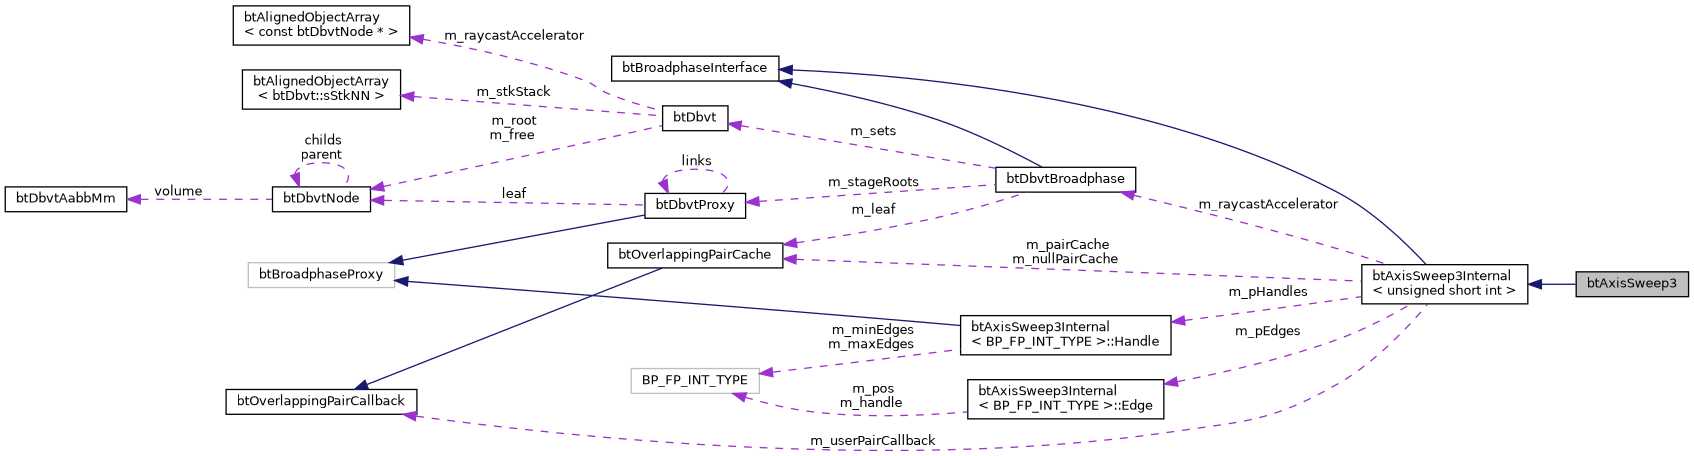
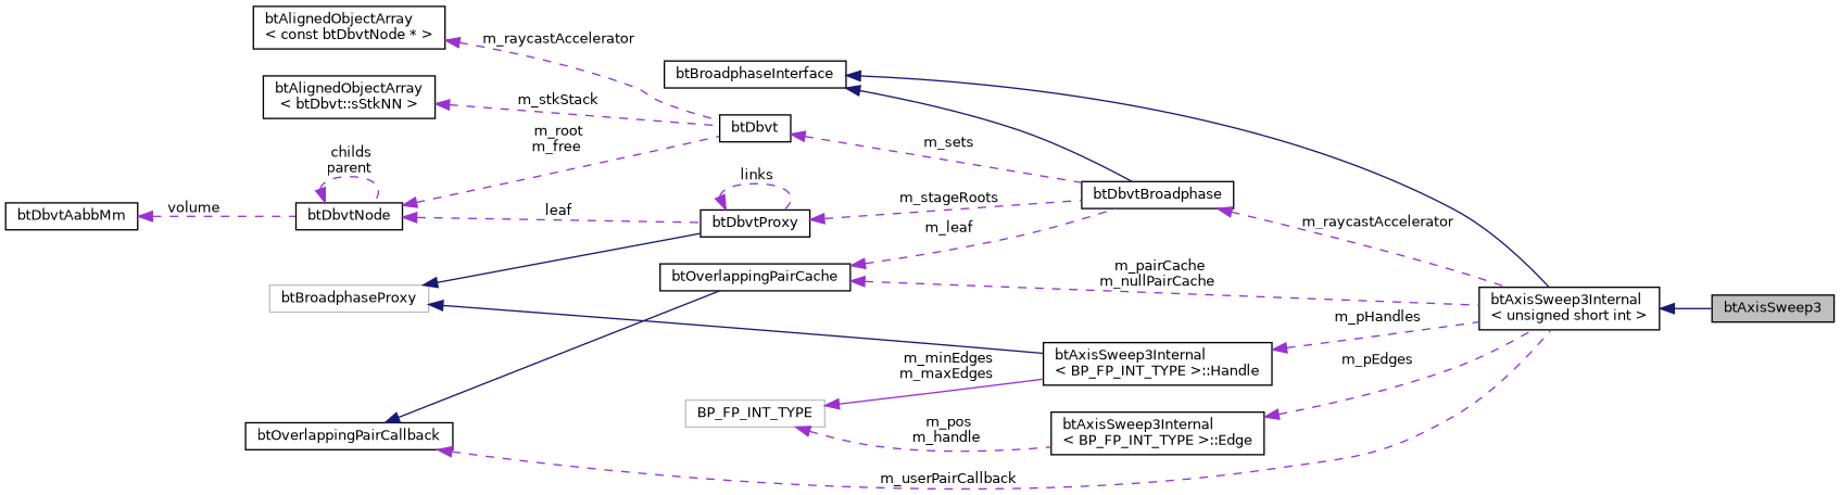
  digraph {
    rankdir=LR
    node [color=black fillcolor=white fontname=Helvetica fontsize=10 shape=record style=filled]
    edge [color=darkorchid3 dir=back fontname=Helvetica fontsize=10 labelfontname=Helvetica labelfontsize=10 style=dashed]
    n1 [fillcolor=grey75 fontcolor=black height=0.2 label=btAxisSweep3 width=0.4]
    n2 [height=0.2 label="btAxisSweep3Internal\l\< unsigned short int \>" width=0.4]
    n3 [height=0.2 label=btBroadphaseInterface width=0.4]
    n4 [height=0.2 label=btDbvtBroadphase width=0.4]
    n5 [height=0.2 label="btAxisSweep3Internal\l\< BP_FP_INT_TYPE \>::Handle" width=0.4]
    n6 [color=grey75 height=0.2 label=btBroadphaseProxy width=0.4]
    n7 [height=0.2 label=btDbvtProxy width=0.4]
    n8 [color=grey75 height=0.2 label=BP_FP_INT_TYPE width=0.4]
    n9 [height=0.2 label="btAxisSweep3Internal\l\< BP_FP_INT_TYPE \>::Edge" width=0.4]
    n10 [height=0.2 label=btOverlappingPairCallback width=0.4]
    n11 [height=0.2 label=btOverlappingPairCache width=0.4]
    n12 [height=0.2 label=btDbvtNode width=0.4]
    n13 [height=0.2 label=btDbvt width=0.4]
    n14 [height=0.2 label=btDbvtAabbMm width=0.4]
    n15 [height=0.2 label="btAlignedObjectArray\l\< const btDbvtNode * \>" width=0.4]
    n16 [height=0.2 label="btAlignedObjectArray\l\< btDbvt::sStkNN \>" width=0.4]
    n2 -> n1 [color=midnightblue style=solid]
    n3 -> n2 [color=midnightblue style=solid]
    n3 -> n4 [color=midnightblue style=solid]
    n4 -> n2 [label=" m_raycastAccelerator"]
    n5 -> n2 [label=" m_pHandles"]
    n6 -> n5 [color=midnightblue style=solid]
    n6 -> n7 [color=midnightblue style=solid]
    n7 -> n4 [label=" m_stageRoots"]
    n7 -> n7 [label=" links"]
-   n8 -> n5 [label=" m_minEdges\nm_maxEdges"]
+   n8 -> n5 [label=" m_minEdges\nm_maxEdges" style=solid]
    n8 -> n9 [label=" m_pos\nm_handle"]
    n9 -> n2 [label=" m_pEdges"]
    n10 -> n2 [label=" m_userPairCallback"]
    n10 -> n11 [color=midnightblue style=solid]
    n11 -> n2 [label=" m_pairCache\nm_nullPairCache"]
    n11 -> n4 [label=" m_leaf"]
    n12 -> n7 [label=" leaf"]
    n12 -> n12 [label=" childs\nparent"]
    n12 -> n13 [label=" m_root\nm_free"]
    n13 -> n4 [label=" m_sets"]
    n14 -> n12 [label=" volume"]
    n15 -> n13 [label=" m_raycastAccelerator"]
    n16 -> n13 [label=" m_stkStack"]
  }
